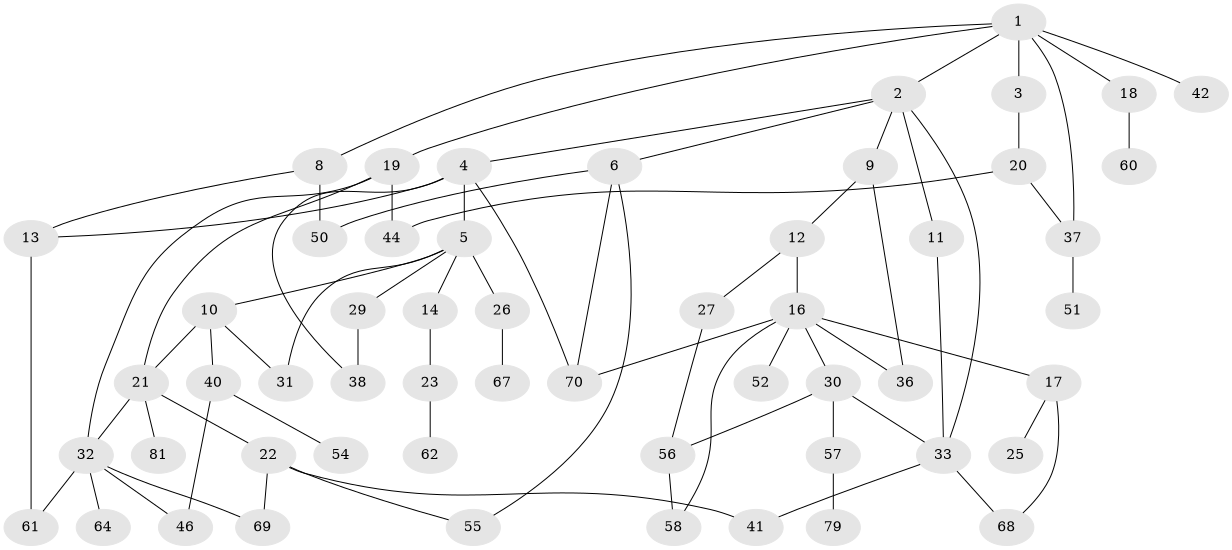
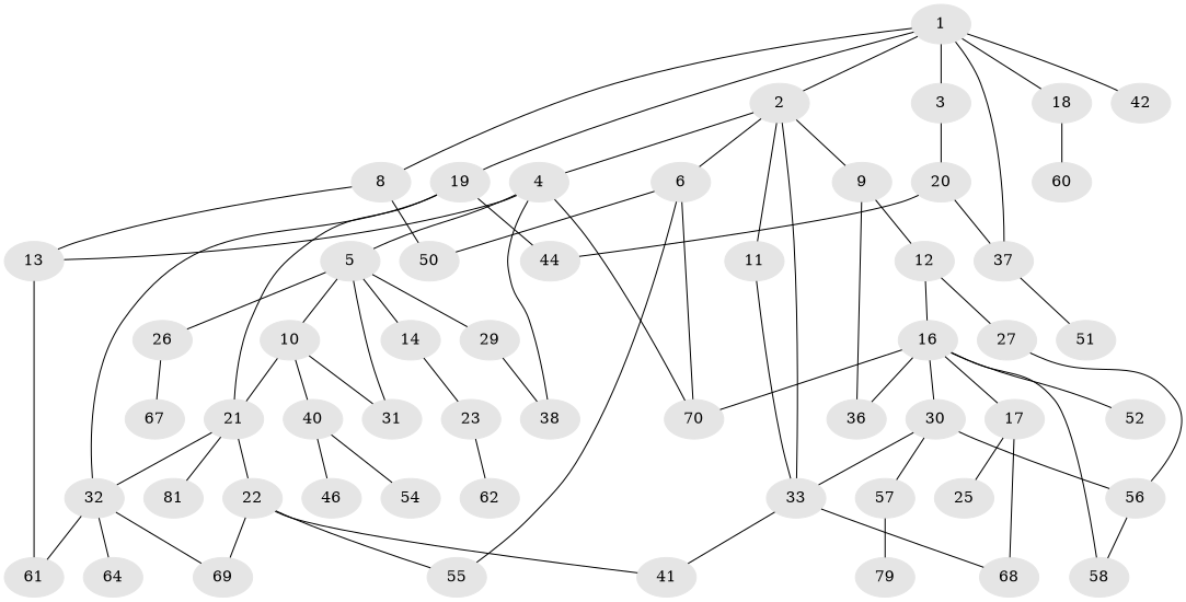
  graph {
    node [color=gray90 style=filled]
    1
    2
    3
    8
    18 [super="+43"]
    19 [super="+72"]
    37 [super="+44"]
    42 [super="+48"]
    4
    6
    9
    11 [super="+34"]
    33 [super="+76+77"]
    20 [super="+49"]
    13 [super="+35+75"]
    50 [super="+59"]
    60
    21 [super="+28"]
    n19 [label=44]
    32 [super="+45"]
    51
    5 [super="+7"]
    38
    70 [super="+73"]
    55
    12
    36 [super="+47"]
    68
    41
    10
    14
    26
    29
    31 [super="+71"]
    61
    40
    23
    67
    16
    27 [super="+74+39"]
    22
    81
    46
    54
    17
    30
    52
    58
    56
    62
    25 [super="+63"]
    57
    69
    64
    79
    1 -- 2
    1 -- 3
    1 -- 8
    1 -- 18
    1 -- 19
    1 -- 37
    1 -- 42
    2 -- 4
    2 -- 6
    2 -- 9
    2 -- 11
    2 -- 33
    3 -- 20 [weight=2]
    8 -- 13
    8 -- 50
    18 -- 60
    19 -- 21
    19 -- n19
    19 -- 32
    37 -- 51
    4 -- 13
    4 -- 5
    4 -- 38
    4 -- 70
    6 -- 50
    6 -- 70
    6 -- 55
    9 -- 12
    9 -- 36
    11 -- 33
    33 -- 68
    33 -- 41
    20 -- 37
    20 -- n19
    13 -- 61
    21 -- 32
    21 -- 22
    21 -- 81
    32 -- 61
-   32 -- 46
    32 -- 69
    32 -- 64
    5 -- 10
    5 -- 14
    5 -- 26
    5 -- 29
    5 -- 31
    12 -- 16
    12 -- 27
    10 -- 21
    10 -- 31
    10 -- 40
    14 -- 23
    26 -- 67
    29 -- 38
    40 -- 46
    40 -- 54
    23 -- 62
    16 -- 70
    16 -- 36
    16 -- 17
    16 -- 30
    16 -- 52
    16 -- 58
    27 -- 56
    22 -- 55
    22 -- 41
    22 -- 69
    17 -- 68
    17 -- 25
    30 -- 33
    30 -- 56
    30 -- 57
    56 -- 58
    57 -- 79
  }
